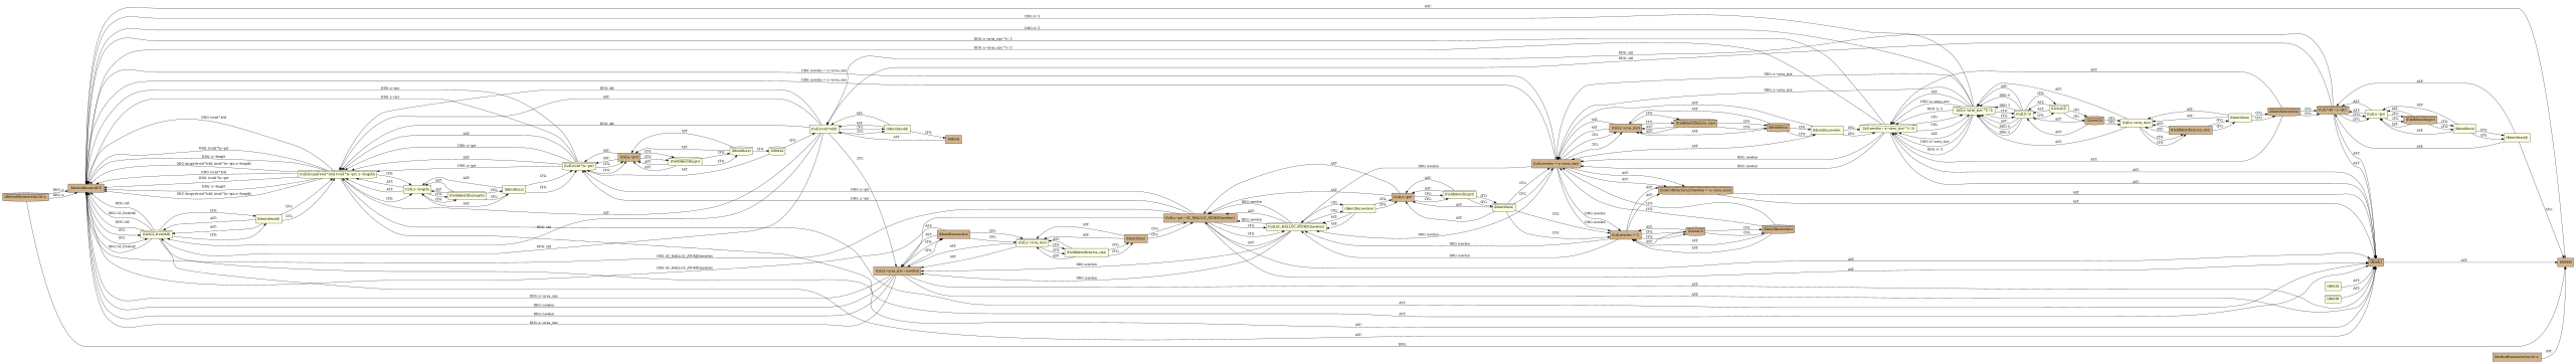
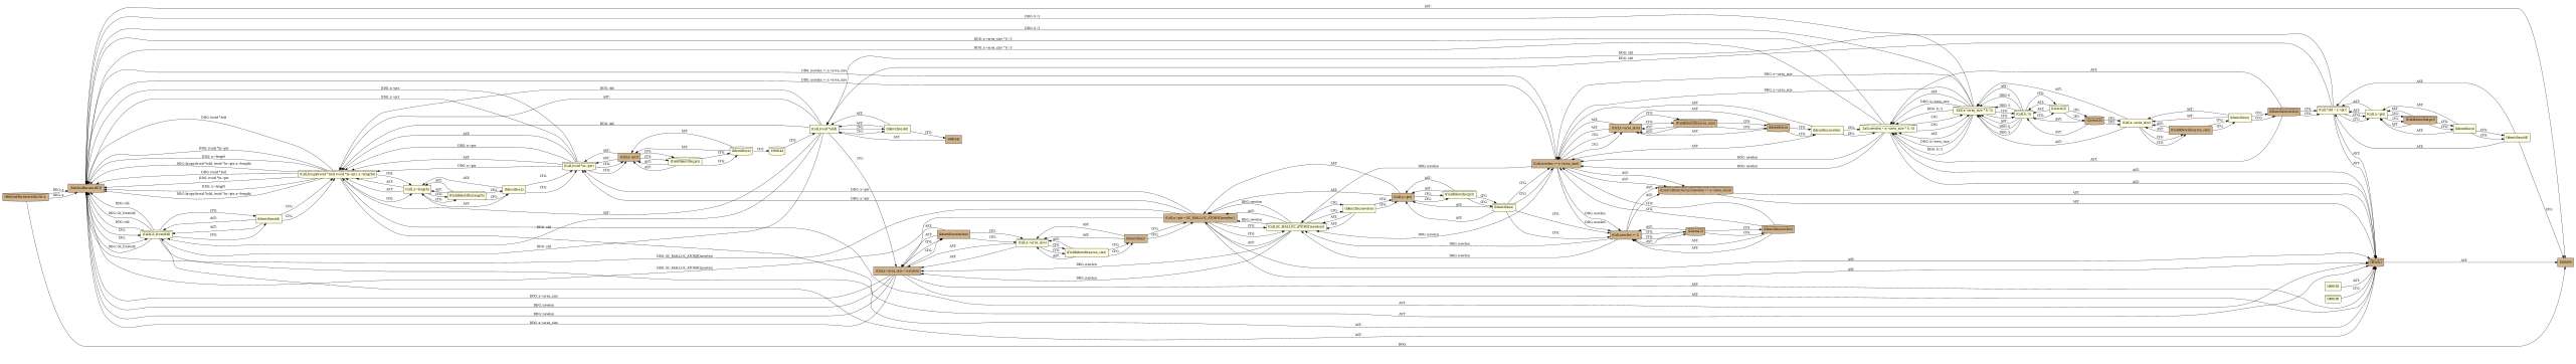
  digraph {
    fontname="Noto Serif"
    rankdir=LR
    node [fillcolor=lightyellow fontname="Noto Serif" shape=box style=filled]
    edge [fontname="Noto Serif"]
    n1 [fillcolor=tan label="(MethodReturn,RET)"]
    n2 [label="(Call,GC_free(old))" shape=cylinder]
    1000100 [fillcolor=tan]
    n4 [fillcolor=tan label="(Block,)" shape=cylinder]
    n5 [label="(Identifier,old)"]
    n6 [fillcolor=tan label="(MethodParameterIn,Str x)" shape=cylinder]
-   n7 [fillcolor=tan label="(MethodParameterOut,Str x)"]
    n8 [label="(Call,(void *)old)"]
    n9 [label="(Identifier,old)"]
    n10 [label="(Call,bcopy((void *)old, (void *)x->ptr, x->length))" shape=cylinder]
    n11 [fillcolor=tan label="(Call,x->area_size = newlen)"]
    1000141 [fillcolor=tan]
    n13 [label="(Call,x->length)"]
    n14 [label="(Call,(void *)x->ptr)" shape=cylinder]
    n15 [fillcolor=tan label="(Call,x->ptr)"]
    n16 [label="(FieldIdentifier,ptr)" shape=cylinder]
    n17 [label="(Identifier,x)" shape=cylinder]
    1000144 [shape=cylinder]
    n19 [label="(FieldIdentifier,length)" shape=cylinder]
    n20 [label="(Identifier,x)"]
-   n21 [fillcolor=tan label="(Call,*old = x->ptr)" shape=cylinder]
+   n21 [label="(Call,*old = x->ptr)" shape=cylinder]
    n22 [label="(Call,x->ptr)"]
    n23 [fillcolor=tan label="(FieldIdentifier,ptr)" shape=cylinder]
    n24 [label="(Identifier,old)"]
    n25 [label="(Identifier,x)"]
    n26 [label="(Call,x->area_size * 6 / 5)" shape=cylinder]
    n27 [label="(Call,6 / 5)" shape=cylinder]
    n28 [label="(Call,newlen = x->area_size * 6 / 5)" shape=cylinder]
    n29 [fillcolor=tan label="(Call,newlen == x->area_size)"]
    n30 [label="(Literal,5)" shape=cylinder]
    n31 [fillcolor=tan label="(Call,x->area_size)"]
    n32 [fillcolor=tan label="(ControlStructure,if (newlen == x->area_size))" shape=cylinder]
    n33 [fillcolor=tan label="(Call,newlen += 2)"]
    n34 [label="(Call,GC_MALLOC_ATOMIC(newlen))" shape=cylinder]
    n35 [label="(Call,x->area_size)"]
    n36 [fillcolor=tan label="(FieldIdentifier,area_size)"]
    n37 [label="(Identifier,x)"]
    n38 [fillcolor=tan label="(Identifier,newlen)" shape=cylinder]
    n39 [fillcolor=tan label="(Literal,6)" shape=cylinder]
    n40 [fillcolor=tan label="(FieldIdentifier,area_size)" shape=cylinder]
    n41 [fillcolor=tan label="(Identifier,x)" shape=cylinder]
    n42 [label="(Identifier,newlen)"]
    n43 [fillcolor=tan label="(Literal,2)" shape=cylinder]
    n44 [label="(Identifier,newlen)"]
    n45 [fillcolor=tan label="(Call,x->ptr = GC_MALLOC_ATOMIC(newlen))"]
    n46 [fillcolor=tan label="(Identifier,newlen)" shape=cylinder]
    n47 [fillcolor=tan label="(Call,x->ptr)"]
    n48 [fillcolor=tan label="(Identifier,newlen)"]
    n49 [label="(FieldIdentifier,ptr)" shape=cylinder]
    n50 [label="(Identifier,x)" shape=cylinder]
    n51 [label="(Call,x->area_size)" shape=cylinder]
    n52 [label="(FieldIdentifier,area_size)"]
    n53 [fillcolor=tan label="(Identifier,x)"]
    1000103
    1000109 [shape=cylinder]
    n1 -> n2 [label="CFG: "]
    n1 -> n2 [label="CFG: "]
    n1 -> 1000100 [label="AST: "]
    n2 -> n1 [label="DDG: GC_free(old)"]
    n2 -> n1 [label="DDG: old"]
    n2 -> n1 [label="DDG: GC_free(old)"]
    n2 -> n1 [label="DDG: old"]
    n2 -> n4 [label="AST: "]
    n2 -> n4 [label="AST: "]
    n2 -> n5 [label="CFG: "]
    n2 -> n5 [label="CFG: "]
    n4 -> 1000100 [label="AST: "]
    n5 -> n2 [label="AST: "]
    n5 -> n2 [label="AST: "]
    n5 -> n10 [label="CFG: "]
    n5 -> n10 [label="CFG: "]
    n6 -> n1 [label="DDG: x"]
    n6 -> n1 [label="DDG: x"]
    n6 -> 1000100 [label="DDG: "]
-   n7 -> 1000100 [label="AST: "]
    n8 -> n2 [label="DDG: old"]
    n8 -> n2 [label="DDG: old"]
    n8 -> n9 [label="CFG: "]
    n8 -> n9 [label="CFG: "]
    n8 -> n10 [label="AST: "]
    n8 -> n10 [label="DDG: old"]
    n8 -> n10 [label="AST: "]
    n8 -> n10 [label="DDG: old"]
    n8 -> n11 [label="CFG: "]
    n9 -> n8 [label="AST: "]
    n9 -> n8 [label="AST: "]
    n9 -> 1000141 [label="CFG: "]
    n10 -> n1 [label="DDG: x->length"]
    n10 -> n1 [label="DDG: bcopy((void *)old, (void *)x->ptr, x->length)"]
    n10 -> n1 [label="DDG: (void *)old"]
    n10 -> n1 [label="DDG: (void *)x->ptr"]
    n10 -> n1 [label="DDG: x->length"]
    n10 -> n1 [label="DDG: bcopy((void *)old, (void *)x->ptr, x->length)"]
    n10 -> n1 [label="DDG: (void *)old"]
    n10 -> n1 [label="DDG: (void *)x->ptr"]
    n10 -> n4 [label="AST: "]
    n10 -> n4 [label="AST: "]
    n10 -> n13 [label="CFG: "]
    n10 -> n13 [label="CFG: "]
    n11 -> n1 [label="DDG: x->area_size"]
    n11 -> n1 [label="DDG: newlen"]
    n11 -> n1 [label="DDG: x->area_size"]
    n11 -> n1 [label="DDG: newlen"]
    n11 -> n4 [label="AST: "]
    n11 -> n4 [label="AST: "]
    n11 -> n48 [label="CFG: "]
    n11 -> n48 [label="CFG: "]
    1000141 -> n8 [label="AST: "]
    n13 -> n10 [label="AST: "]
    n13 -> n10 [label="AST: "]
    n13 -> n19 [label="CFG: "]
    n13 -> n19 [label="CFG: "]
    n14 -> n1 [label="DDG: x->ptr"]
    n14 -> n1 [label="DDG: x->ptr"]
    n14 -> n10 [label="AST: "]
    n14 -> n10 [label="DDG: x->ptr"]
    n14 -> n10 [label="AST: "]
    n14 -> n10 [label="DDG: x->ptr"]
    n14 -> n15 [label="CFG: "]
    n14 -> n15 [label="CFG: "]
    n15 -> n14 [label="AST: "]
    n15 -> n14 [label="AST: "]
    n15 -> n16 [label="CFG: "]
    n15 -> n16 [label="CFG: "]
    n16 -> n15 [label="AST: "]
    n16 -> n15 [label="AST: "]
    n16 -> n17 [label="CFG: "]
    n16 -> n17 [label="CFG: "]
    n17 -> n15 [label="AST: "]
    n17 -> n15 [label="AST: "]
    n17 -> 1000144 [label="CFG: "]
    1000144 -> n8 [label="CFG: "]
-   1000144 -> n14 [label="AST: "]
    n19 -> n13 [label="AST: "]
    n19 -> n13 [label="AST: "]
    n19 -> n20 [label="CFG: "]
    n19 -> n20 [label="CFG: "]
    n20 -> n13 [label="AST: "]
    n20 -> n13 [label="AST: "]
    n20 -> n14 [label="CFG: "]
    n20 -> n14 [label="CFG: "]
    n21 -> n4 [label="AST: "]
    n21 -> n4 [label="AST: "]
    n21 -> n8 [label="DDG: old"]
    n21 -> n8 [label="DDG: old"]
    n21 -> n22 [label="CFG: "]
    n21 -> n22 [label="CFG: "]
    n22 -> n21 [label="AST: "]
    n22 -> n21 [label="AST: "]
    n22 -> n23 [label="CFG: "]
    n22 -> n23 [label="CFG: "]
    n23 -> n22 [label="AST: "]
    n23 -> n22 [label="AST: "]
    n23 -> n25 [label="CFG: "]
    n23 -> n25 [label="CFG: "]
    n24 -> 1000100 [label="CFG: "]
    n24 -> n21 [label="AST: "]
    n24 -> n21 [label="AST: "]
    n25 -> n22 [label="AST: "]
    n25 -> n22 [label="AST: "]
    n25 -> n24 [label="CFG: "]
    n25 -> n24 [label="CFG: "]
    n26 -> n1 [label="DDG: 6 / 5"]
    n26 -> n1 [label="DDG: 6 / 5"]
    n26 -> n27 [label="CFG: "]
    n26 -> n27 [label="CFG: "]
    n26 -> n28 [label="AST: "]
    n26 -> n28 [label="DDG: x->area_size"]
    n26 -> n28 [label="DDG: 6 / 5"]
    n26 -> n28 [label="AST: "]
    n26 -> n28 [label="DDG: x->area_size"]
    n26 -> n28 [label="DDG: 6 / 5"]
    n26 -> n29 [label="DDG: x->area_size"]
    n26 -> n29 [label="DDG: x->area_size"]
    n27 -> n26 [label="AST: "]
    n27 -> n26 [label="DDG: 6"]
    n27 -> n26 [label="DDG: 5"]
    n27 -> n26 [label="AST: "]
    n27 -> n26 [label="DDG: 6"]
    n27 -> n26 [label="DDG: 5"]
    n27 -> n30 [label="CFG: "]
    n27 -> n30 [label="CFG: "]
    n28 -> n1 [label="DDG: x->area_size * 6 / 5"]
    n28 -> n1 [label="DDG: x->area_size * 6 / 5"]
    n28 -> n4 [label="AST: "]
    n28 -> n4 [label="AST: "]
    n28 -> n26 [label="CFG: "]
    n28 -> n26 [label="CFG: "]
    n28 -> n29 [label="DDG: newlen"]
    n28 -> n29 [label="DDG: newlen"]
    n29 -> n1 [label="DDG: newlen == x->area_size"]
    n29 -> n1 [label="DDG: newlen == x->area_size"]
    n29 -> n31 [label="CFG: "]
    n29 -> n31 [label="CFG: "]
    n29 -> n32 [label="AST: "]
    n29 -> n32 [label="AST: "]
    n29 -> n33 [label="DDG: newlen"]
    n29 -> n33 [label="DDG: newlen"]
    n29 -> n34 [label="DDG: newlen"]
    n29 -> n34 [label="DDG: newlen"]
    n30 -> n27 [label="AST: "]
    n30 -> n27 [label="AST: "]
    n30 -> n39 [label="CFG: "]
    n30 -> n39 [label="CFG: "]
    n31 -> n29 [label="AST: "]
    n31 -> n29 [label="AST: "]
    n31 -> n40 [label="CFG: "]
    n31 -> n40 [label="CFG: "]
    n32 -> n4 [label="AST: "]
    n32 -> n4 [label="AST: "]
    n33 -> n32 [label="AST: "]
    n33 -> n32 [label="AST: "]
    n33 -> n34 [label="DDG: newlen"]
    n33 -> n34 [label="DDG: newlen"]
    n33 -> n43 [label="CFG: "]
    n33 -> n43 [label="CFG: "]
    n34 -> n11 [label="DDG: newlen"]
    n34 -> n11 [label="DDG: newlen"]
    n34 -> n44 [label="CFG: "]
    n34 -> n44 [label="CFG: "]
    n34 -> n45 [label="AST: "]
    n34 -> n45 [label="DDG: newlen"]
    n34 -> n45 [label="AST: "]
    n34 -> n45 [label="DDG: newlen"]
    n35 -> n26 [label="AST: "]
    n35 -> n26 [label="AST: "]
    n35 -> n36 [label="CFG: "]
    n35 -> n36 [label="CFG: "]
    n36 -> n35 [label="AST: "]
    n36 -> n35 [label="AST: "]
    n36 -> n37 [label="CFG: "]
    n36 -> n37 [label="CFG: "]
    n37 -> n35 [label="AST: "]
    n37 -> n35 [label="AST: "]
    n37 -> n38 [label="CFG: "]
    n37 -> n38 [label="CFG: "]
    n38 -> n21 [label="CFG: "]
    n38 -> n21 [label="CFG: "]
    n38 -> n28 [label="AST: "]
    n38 -> n28 [label="AST: "]
    n39 -> n27 [label="AST: "]
    n39 -> n27 [label="AST: "]
    n39 -> n35 [label="CFG: "]
    n39 -> n35 [label="CFG: "]
    n40 -> n31 [label="AST: "]
    n40 -> n31 [label="AST: "]
    n40 -> n41 [label="CFG: "]
    n40 -> n41 [label="CFG: "]
    n41 -> n31 [label="AST: "]
    n41 -> n31 [label="AST: "]
    n41 -> n42 [label="CFG: "]
    n41 -> n42 [label="CFG: "]
    n42 -> n28 [label="CFG: "]
    n42 -> n28 [label="CFG: "]
    n42 -> n29 [label="AST: "]
    n42 -> n29 [label="AST: "]
    n43 -> n33 [label="AST: "]
    n43 -> n33 [label="AST: "]
    n43 -> n46 [label="CFG: "]
    n43 -> n46 [label="CFG: "]
    n44 -> n34 [label="AST: "]
    n44 -> n34 [label="AST: "]
    n44 -> n47 [label="CFG: "]
    n44 -> n47 [label="CFG: "]
    n45 -> n1 [label="DDG: GC_MALLOC_ATOMIC(newlen)"]
    n45 -> n1 [label="DDG: GC_MALLOC_ATOMIC(newlen)"]
    n45 -> n4 [label="AST: "]
    n45 -> n4 [label="AST: "]
    n45 -> n14 [label="DDG: x->ptr"]
    n45 -> n14 [label="DDG: x->ptr"]
    n45 -> n34 [label="CFG: "]
    n45 -> n34 [label="CFG: "]
    n46 -> n29 [label="CFG: "]
    n46 -> n29 [label="CFG: "]
    n46 -> n33 [label="AST: "]
    n46 -> n33 [label="AST: "]
    n47 -> n45 [label="AST: "]
    n47 -> n45 [label="AST: "]
    n47 -> n49 [label="CFG: "]
    n47 -> n49 [label="CFG: "]
    n48 -> n11 [label="AST: "]
    n48 -> n11 [label="AST: "]
    n48 -> n51 [label="CFG: "]
    n48 -> n51 [label="CFG: "]
    n49 -> n47 [label="AST: "]
    n49 -> n47 [label="AST: "]
    n49 -> n50 [label="CFG: "]
    n49 -> n50 [label="CFG: "]
    n50 -> n29 [label="CFG: "]
    n50 -> n29 [label="CFG: "]
    n50 -> n33 [label="CFG: "]
    n50 -> n33 [label="CFG: "]
    n50 -> n47 [label="AST: "]
    n50 -> n47 [label="AST: "]
    n51 -> n11 [label="AST: "]
    n51 -> n11 [label="AST: "]
    n51 -> n52 [label="CFG: "]
    n51 -> n52 [label="CFG: "]
    n52 -> n51 [label="AST: "]
    n52 -> n51 [label="AST: "]
    n52 -> n53 [label="CFG: "]
    n52 -> n53 [label="CFG: "]
    n53 -> n45 [label="CFG: "]
    n53 -> n45 [label="CFG: "]
    n53 -> n51 [label="AST: "]
    n53 -> n51 [label="AST: "]
    1000103 -> n4 [label="AST: "]
-   1000109 -> n4 [label="AST: "]
+   1000109 -> n4 [label="CFG: "]
  }
